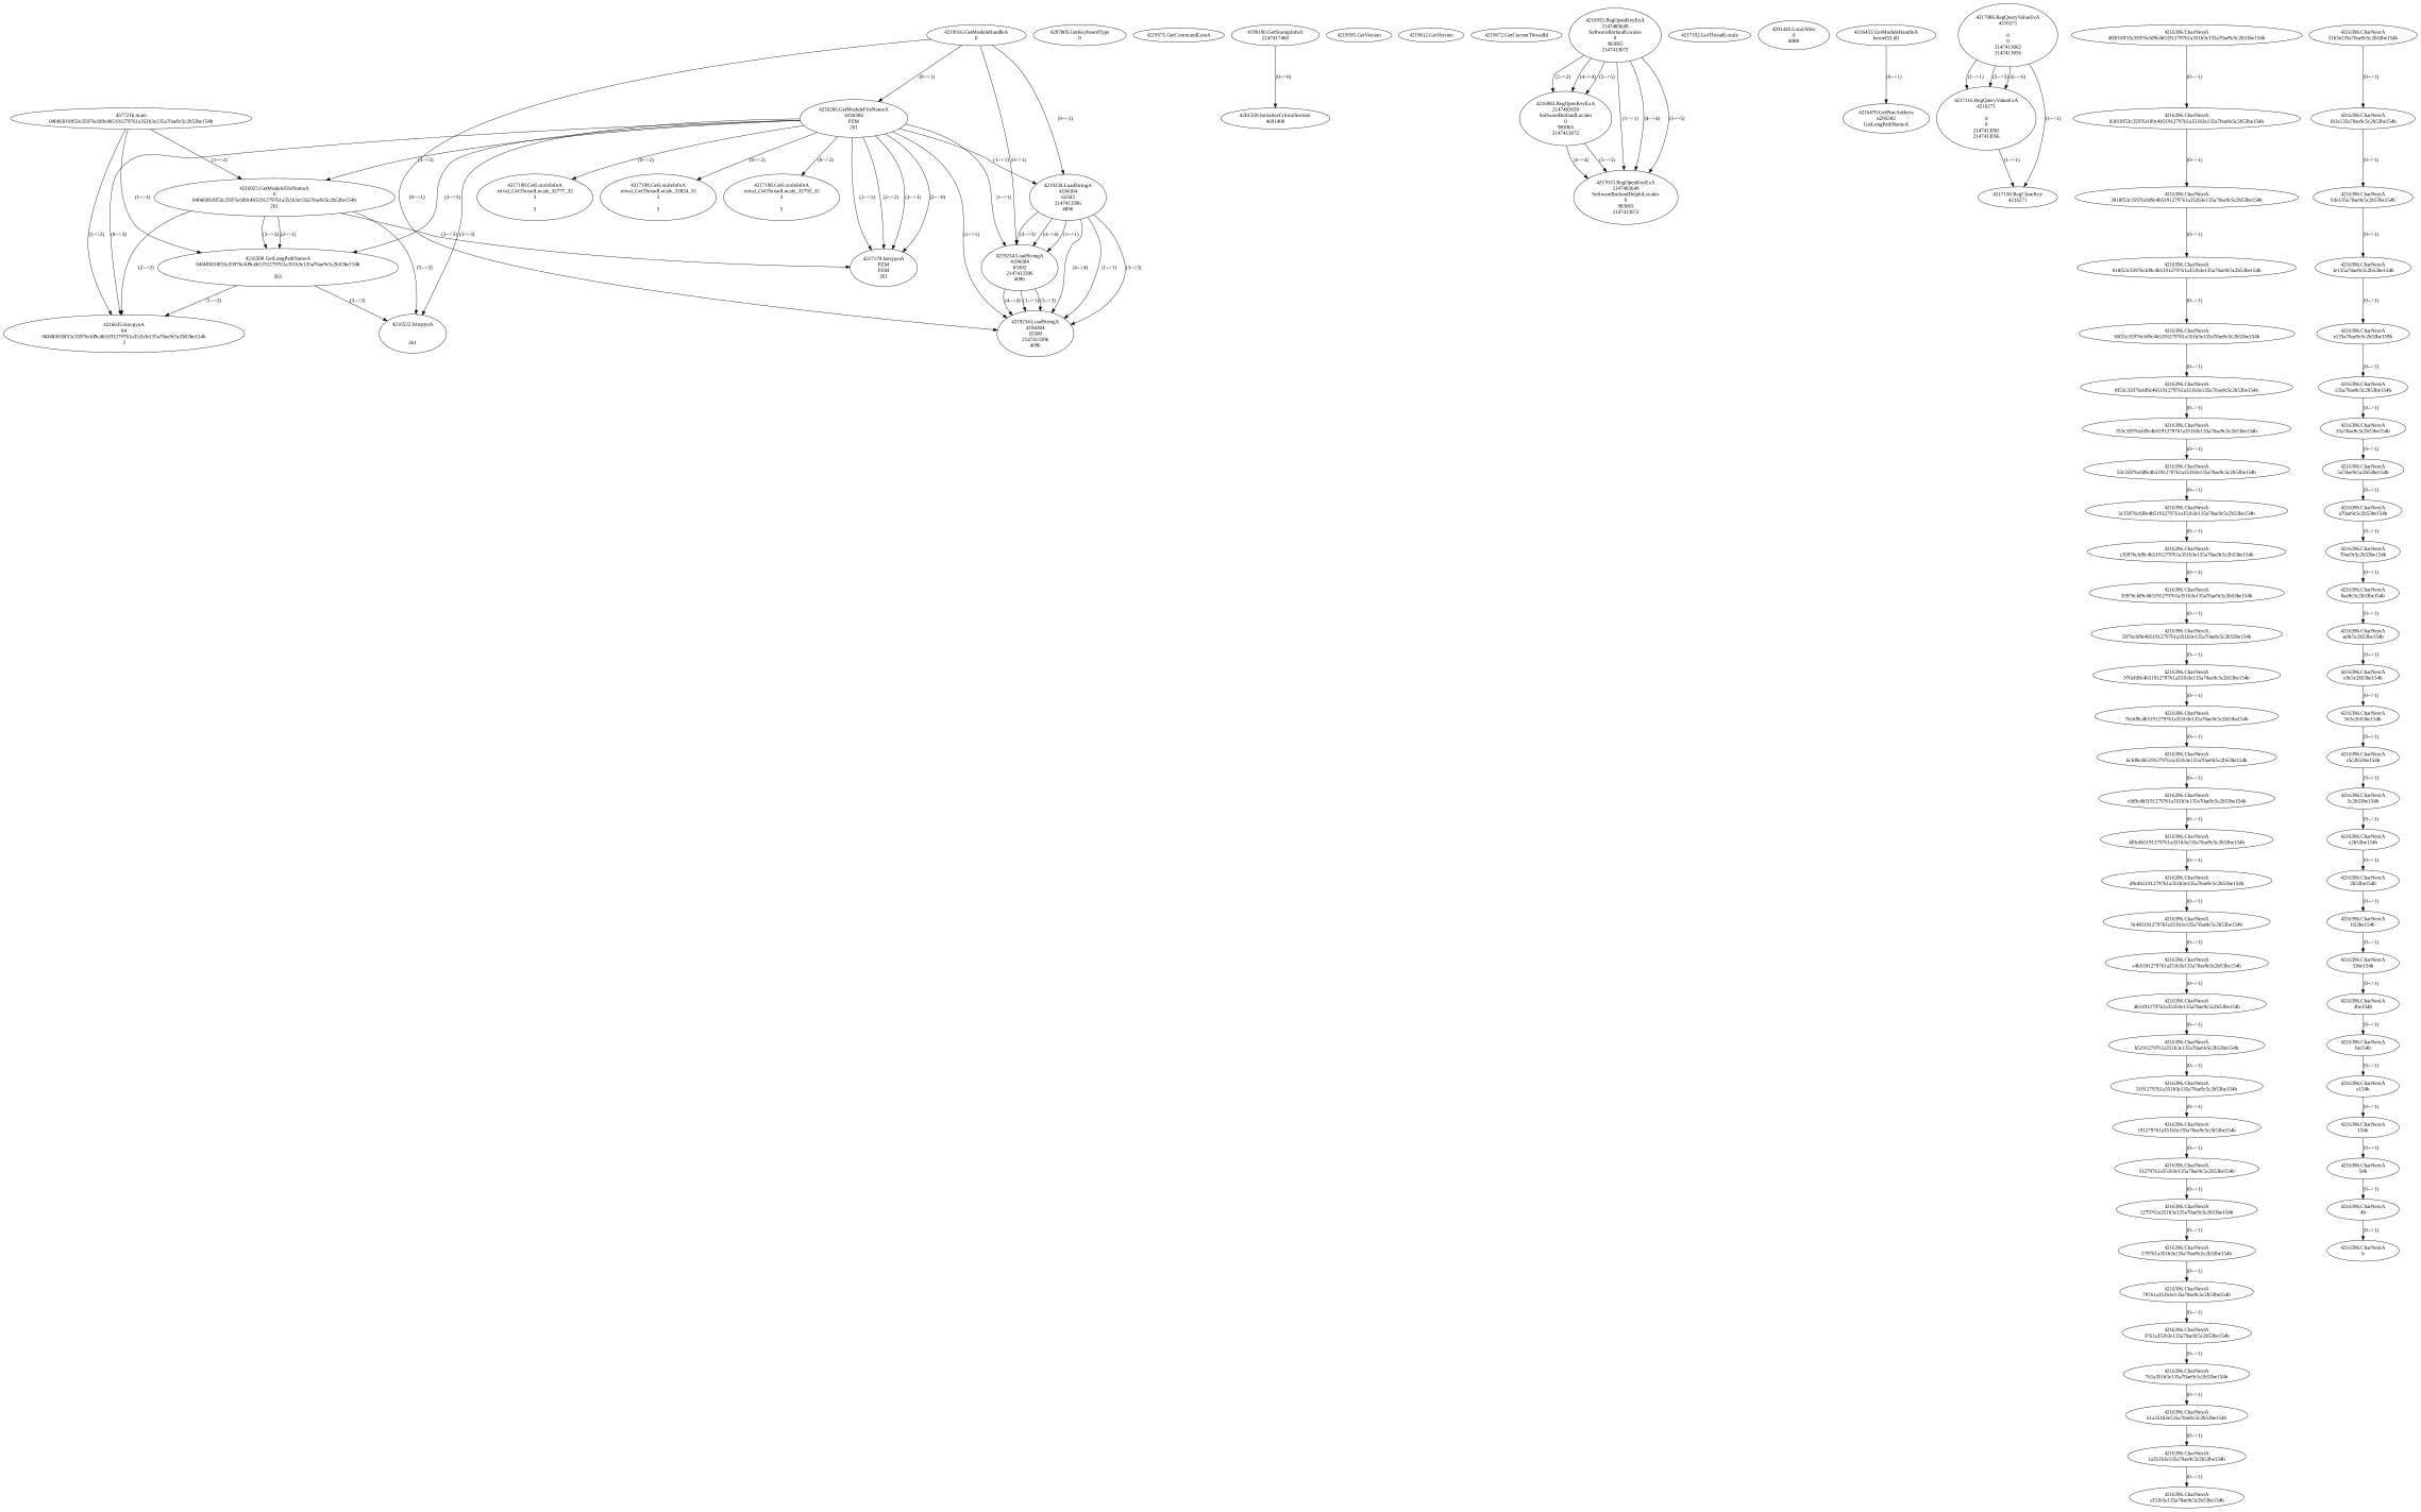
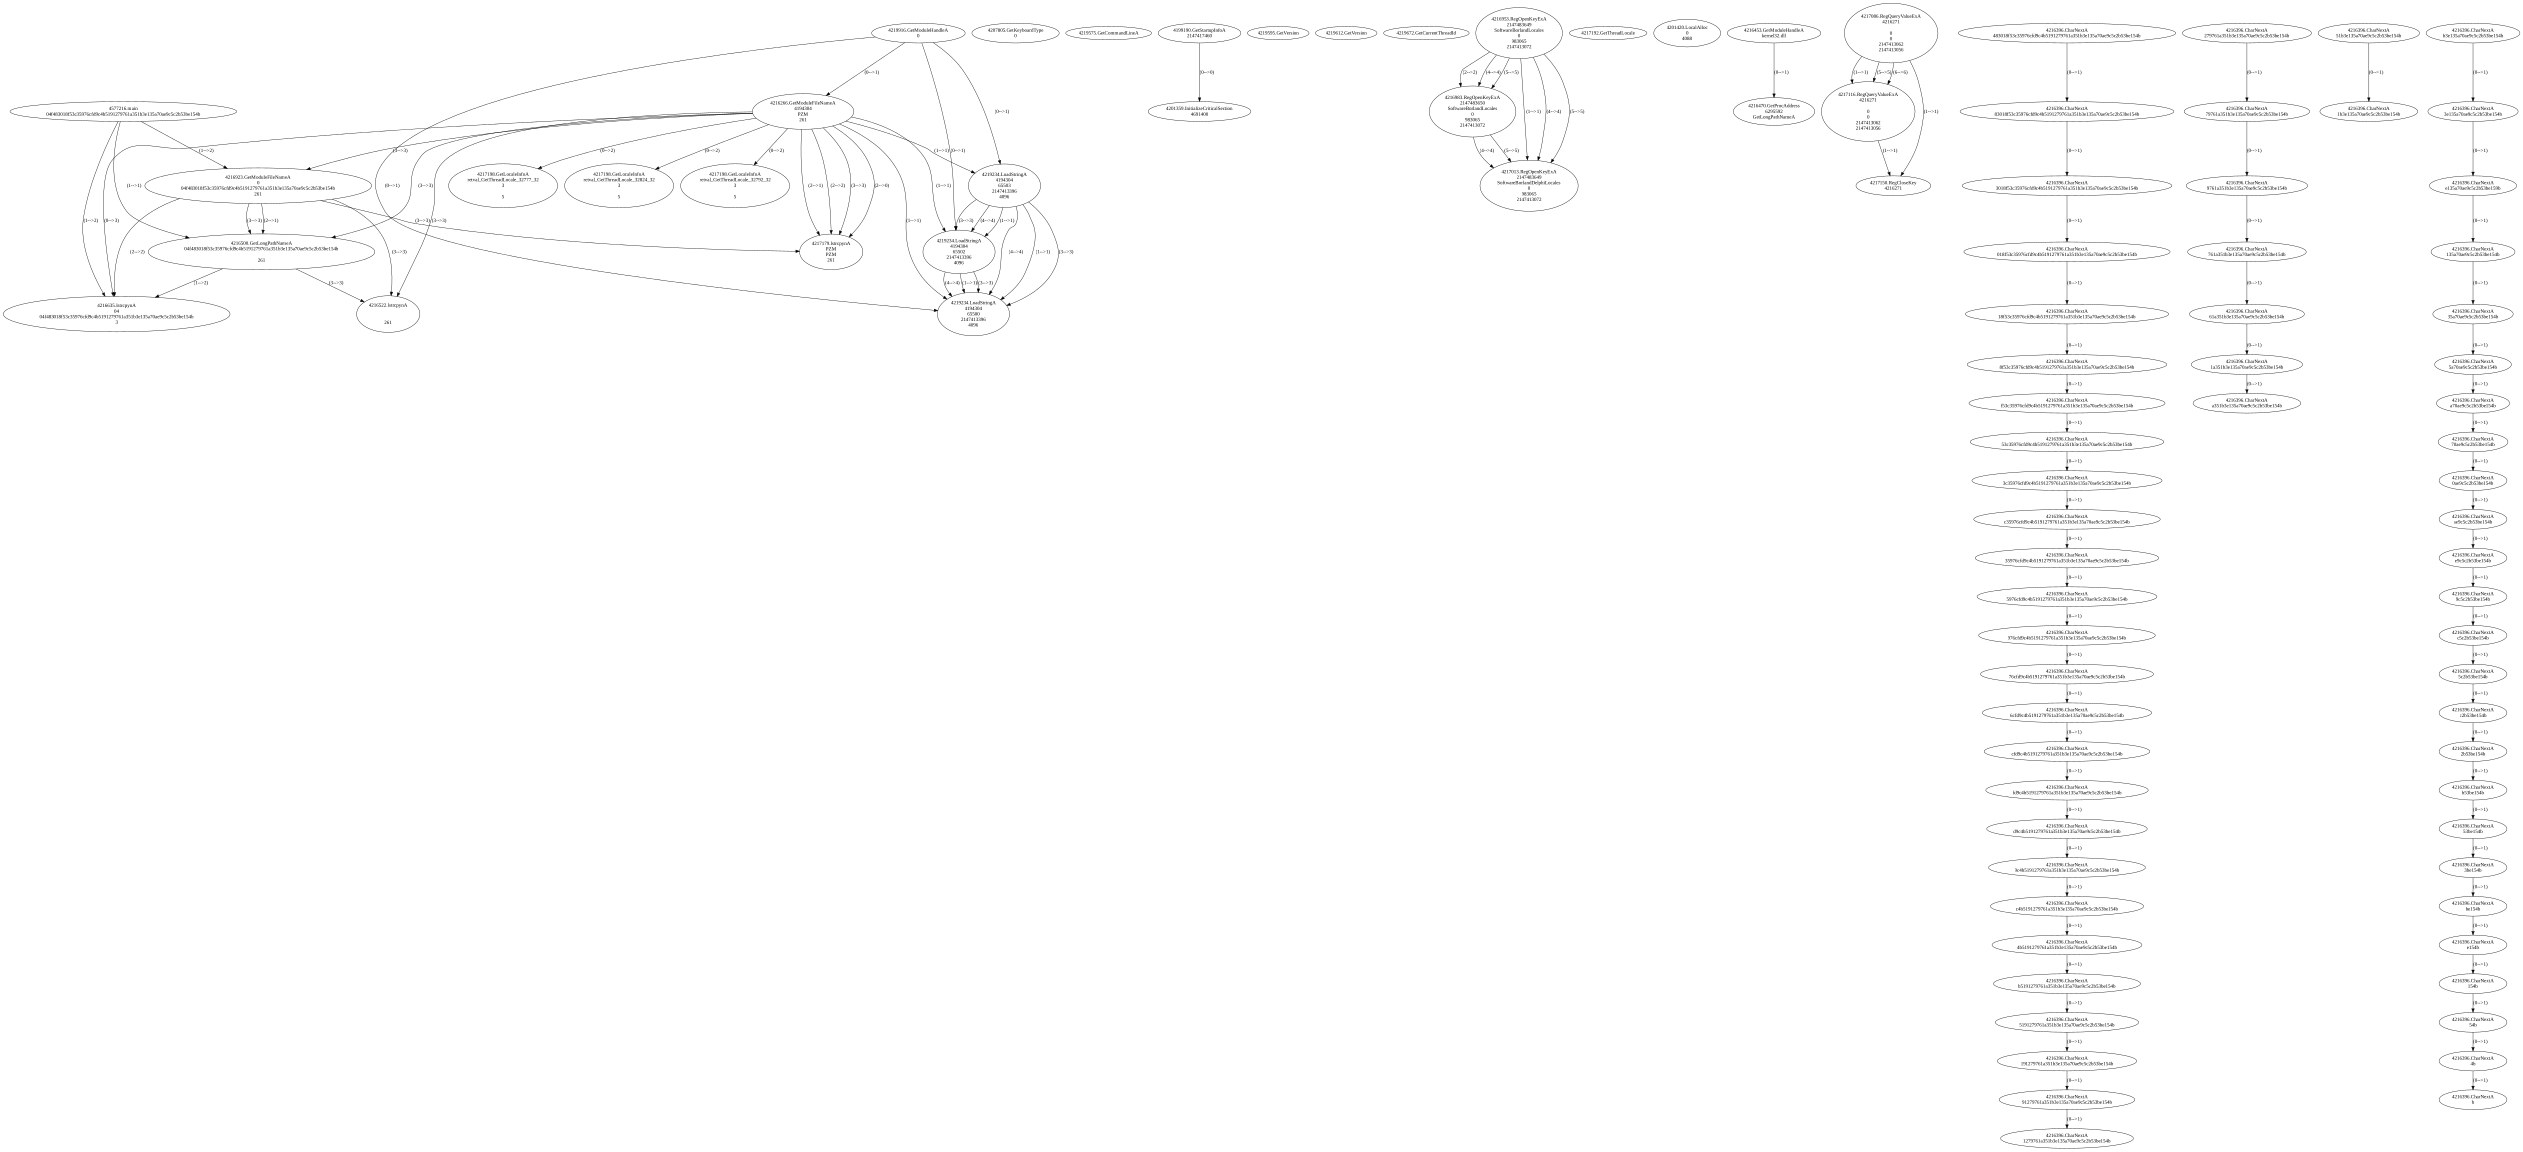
  digraph {
    fontname="Liberation Serif"
    node [fontname="Liberation Serif"]
    edge [fontname="Liberation Serif"]
    n1 [label="4577216.main\n04f483018f53c35976cfd9c4b5191279761a351b3e135a70ae9c5c2b53be154b"]
    n2 [label="4216923.GetModuleFileNameA\n0\n04f483018f53c35976cfd9c4b5191279761a351b3e135a70ae9c5c2b53be154b\n261"]
    n3 [label="4216500.GetLongPathNameA\n04f483018f53c35976cfd9c4b5191279761a351b3e135a70ae9c5c2b53be154b\n\n261"]
    n4 [label="4216635.lstrcpynA\n04\n04f483018f53c35976cfd9c4b5191279761a351b3e135a70ae9c5c2b53be154b\n3"]
    n5 [label="4217179.lstrcpynA\nPZM\nPZM\n261"]
    n6 [label="4216522.lstrcpynA\n\n\n261"]
    n7 [label="4219916.GetModuleHandleA\n0"]
    n8 [label="4216266.GetModuleFileNameA\n4194304\nPZM\n261"]
    n9 [label="4219234.LoadStringA\n4194304\n65503\n2147413396\n4096"]
    n10 [label="4219234.LoadStringA\n4194304\n65502\n2147413396\n4096"]
    n11 [label="4219234.LoadStringA\n4194304\n65500\n2147413396\n4096"]
    n12 [label="4217198.GetLocaleInfoA\nretval_GetThreadLocale_32777_32\n3\n\n5"]
    n13 [label="4217198.GetLocaleInfoA\nretval_GetThreadLocale_32824_32\n3\n\n5"]
    n14 [label="4217198.GetLocaleInfoA\nretval_GetThreadLocale_32792_32\n3\n\n5"]
    n15 [label="4207805.GetKeyboardType\n0"]
    n16 [label="4219575.GetCommandLineA\n"]
    n17 [label="4199190.GetStartupInfoA\n2147417460"]
    n18 [label="4201359.InitializeCriticalSection\n4691400"]
    n19 [label="4219595.GetVersion\n"]
    n20 [label="4219612.GetVersion\n"]
    n21 [label="4219672.GetCurrentThreadId\n"]
    n22 [label="4216953.RegOpenKeyExA\n2147483649\nSoftware\Borland\Locales\n0\n983065\n2147413072"]
    n23 [label="4216983.RegOpenKeyExA\n2147483650\nSoftware\Borland\Locales\n0\n983065\n2147413072"]
    n24 [label="4217013.RegOpenKeyExA\n2147483649\nSoftware\Borland\Delphi\Locales\n0\n983065\n2147413072"]
    n25 [label="4217192.GetThreadLocale\n"]
    n26 [label="4201420.LocalAlloc\n0\n4088"]
    n27 [label="4216453.GetModuleHandleA\nkernel32.dll"]
    n28 [label="4216470.GetProcAddress\n6295592\nGetLongPathNameA"]
    n29 [label="4217086.RegQueryValueExA\n4216271\n\n0\n0\n2147413062\n2147413056"]
    n30 [label="4217116.RegQueryValueExA\n4216271\n\n0\n0\n2147413062\n2147413056"]
    n31 [label="4217150.RegCloseKey\n4216271"]
    n32 [label="4216396.CharNextA\n483018f53c35976cfd9c4b5191279761a351b3e135a70ae9c5c2b53be154b"]
    n33 [label="4216396.CharNextA\n83018f53c35976cfd9c4b5191279761a351b3e135a70ae9c5c2b53be154b"]
    n34 [label="4216396.CharNextA\n3018f53c35976cfd9c4b5191279761a351b3e135a70ae9c5c2b53be154b"]
    n35 [label="4216396.CharNextA\n018f53c35976cfd9c4b5191279761a351b3e135a70ae9c5c2b53be154b"]
    n36 [label="4216396.CharNextA\n18f53c35976cfd9c4b5191279761a351b3e135a70ae9c5c2b53be154b"]
    n37 [label="4216396.CharNextA\n8f53c35976cfd9c4b5191279761a351b3e135a70ae9c5c2b53be154b"]
    n38 [label="4216396.CharNextA\nf53c35976cfd9c4b5191279761a351b3e135a70ae9c5c2b53be154b"]
    n39 [label="4216396.CharNextA\n53c35976cfd9c4b5191279761a351b3e135a70ae9c5c2b53be154b"]
    n40 [label="4216396.CharNextA\n3c35976cfd9c4b5191279761a351b3e135a70ae9c5c2b53be154b"]
    n41 [label="4216396.CharNextA\nc35976cfd9c4b5191279761a351b3e135a70ae9c5c2b53be154b"]
    n42 [label="4216396.CharNextA\n35976cfd9c4b5191279761a351b3e135a70ae9c5c2b53be154b"]
    n43 [label="4216396.CharNextA\n5976cfd9c4b5191279761a351b3e135a70ae9c5c2b53be154b"]
    n44 [label="4216396.CharNextA\n976cfd9c4b5191279761a351b3e135a70ae9c5c2b53be154b"]
    n45 [label="4216396.CharNextA\n76cfd9c4b5191279761a351b3e135a70ae9c5c2b53be154b"]
    n46 [label="4216396.CharNextA\n6cfd9c4b5191279761a351b3e135a70ae9c5c2b53be154b"]
    n47 [label="4216396.CharNextA\ncfd9c4b5191279761a351b3e135a70ae9c5c2b53be154b"]
    n48 [label="4216396.CharNextA\nfd9c4b5191279761a351b3e135a70ae9c5c2b53be154b"]
    n49 [label="4216396.CharNextA\nd9c4b5191279761a351b3e135a70ae9c5c2b53be154b"]
    n50 [label="4216396.CharNextA\n9c4b5191279761a351b3e135a70ae9c5c2b53be154b"]
    n51 [label="4216396.CharNextA\nc4b5191279761a351b3e135a70ae9c5c2b53be154b"]
    n52 [label="4216396.CharNextA\n4b5191279761a351b3e135a70ae9c5c2b53be154b"]
    n53 [label="4216396.CharNextA\nb5191279761a351b3e135a70ae9c5c2b53be154b"]
    n54 [label="4216396.CharNextA\n5191279761a351b3e135a70ae9c5c2b53be154b"]
    n55 [label="4216396.CharNextA\n191279761a351b3e135a70ae9c5c2b53be154b"]
    n56 [label="4216396.CharNextA\n91279761a351b3e135a70ae9c5c2b53be154b"]
    n57 [label="4216396.CharNextA\n1279761a351b3e135a70ae9c5c2b53be154b"]
    n58 [label="4216396.CharNextA\n279761a351b3e135a70ae9c5c2b53be154b"]
    n59 [label="4216396.CharNextA\n79761a351b3e135a70ae9c5c2b53be154b"]
    n60 [label="4216396.CharNextA\n9761a351b3e135a70ae9c5c2b53be154b"]
    n61 [label="4216396.CharNextA\n761a351b3e135a70ae9c5c2b53be154b"]
    n62 [label="4216396.CharNextA\n61a351b3e135a70ae9c5c2b53be154b"]
    n63 [label="4216396.CharNextA\n1a351b3e135a70ae9c5c2b53be154b"]
    n64 [label="4216396.CharNextA\na351b3e135a70ae9c5c2b53be154b"]
    n65 [label="4216396.CharNextA\n51b3e135a70ae9c5c2b53be154b"]
    n66 [label="4216396.CharNextA\n1b3e135a70ae9c5c2b53be154b"]
    n67 [label="4216396.CharNextA\nb3e135a70ae9c5c2b53be154b"]
    n68 [label="4216396.CharNextA\n3e135a70ae9c5c2b53be154b"]
    n69 [label="4216396.CharNextA\ne135a70ae9c5c2b53be159b"]
    n70 [label="4216396.CharNextA\n135a70ae9c5c2b53be154b"]
    n71 [label="4216396.CharNextA\n35a70ae9c5c2b53be154b"]
    n72 [label="4216396.CharNextA\n5a70ae9c5c2b53be154b"]
    n73 [label="4216396.CharNextA\na70ae9c5c2b53be154b"]
    n74 [label="4216396.CharNextA\n70ae9c5c2b53be154b"]
    n75 [label="4216396.CharNextA\n0ae9c5c2b53be154b"]
    n76 [label="4216396.CharNextA\nae9c5c2b53be154b"]
    n77 [label="4216396.CharNextA\ne9c5c2b53be154b"]
    n78 [label="4216396.CharNextA\n9c5c2b53be154b"]
    n79 [label="4216396.CharNextA\nc5c2b53be154b"]
    n80 [label="4216396.CharNextA\n5c2b53be154b"]
    n81 [label="4216396.CharNextA\nc2b53be154b"]
    n82 [label="4216396.CharNextA\n2b53be154b"]
    n83 [label="4216396.CharNextA\nb53be154b"]
    n84 [label="4216396.CharNextA\n53be154b"]
    n85 [label="4216396.CharNextA\n3be154b"]
    n86 [label="4216396.CharNextA\nbe154b"]
    n87 [label="4216396.CharNextA\ne154b"]
    n88 [label="4216396.CharNextA\n154b"]
    n89 [label="4216396.CharNextA\n54b"]
    n90 [label="4216396.CharNextA\n4b"]
    n91 [label="4216396.CharNextA\nb"]
    n1 -> n2 [label="(1-->2)"]
    n1 -> n3 [label="(1-->1)"]
    n1 -> n4 [label="(1-->2)"]
    n2 -> n3 [label="(2-->1)"]
    n2 -> n3 [label="(3-->3)"]
    n2 -> n4 [label="(2-->2)"]
    n2 -> n5 [label="(3-->3)"]
    n2 -> n6 [label="(3-->3)"]
    n3 -> n4 [label="(1-->2)"]
    n3 -> n6 [label="(3-->3)"]
    n7 -> n8 [label="(0-->1)"]
    n7 -> n9 [label="(0-->1)"]
    n7 -> n10 [label="(0-->1)"]
    n7 -> n11 [label="(0-->1)"]
    n8 -> n2 [label="(3-->3)"]
    n8 -> n3 [label="(3-->3)"]
    n8 -> n4 [label="(0-->3)"]
    n8 -> n5 [label="(2-->1)"]
    n8 -> n5 [label="(2-->2)"]
    n8 -> n5 [label="(3-->3)"]
    n8 -> n5 [label="(2-->0)"]
    n8 -> n6 [label="(3-->3)"]
    n8 -> n9 [label="(1-->1)"]
    n8 -> n10 [label="(1-->1)"]
    n8 -> n11 [label="(1-->1)"]
    n8 -> n12 [label="(0-->2)"]
    n8 -> n13 [label="(0-->2)"]
    n8 -> n14 [label="(0-->2)"]
    n9 -> n10 [label="(1-->1)"]
    n9 -> n10 [label="(3-->3)"]
    n9 -> n10 [label="(4-->4)"]
    n9 -> n11 [label="(1-->1)"]
    n9 -> n11 [label="(3-->3)"]
    n9 -> n11 [label="(4-->4)"]
    n10 -> n11 [label="(1-->1)"]
    n10 -> n11 [label="(3-->3)"]
    n10 -> n11 [label="(4-->4)"]
    n17 -> n18 [label="(0-->0)"]
    n22 -> n23 [label="(2-->2)"]
    n22 -> n23 [label="(4-->4)"]
    n22 -> n23 [label="(5-->5)"]
    n22 -> n24 [label="(1-->1)"]
    n22 -> n24 [label="(4-->4)"]
    n22 -> n24 [label="(5-->5)"]
    n23 -> n24 [label="(4-->4)"]
    n23 -> n24 [label="(5-->5)"]
    n27 -> n28 [label="(0-->1)"]
    n29 -> n30 [label="(1-->1)"]
    n29 -> n30 [label="(5-->5)"]
    n29 -> n30 [label="(6-->6)"]
    n29 -> n31 [label="(1-->1)"]
    n30 -> n31 [label="(1-->1)"]
    n32 -> n33 [label="(0-->1)"]
    n33 -> n34 [label="(0-->1)"]
    n34 -> n35 [label="(0-->1)"]
    n35 -> n36 [label="(0-->1)"]
    n36 -> n37 [label="(0-->1)"]
    n37 -> n38 [label="(0-->1)"]
    n38 -> n39 [label="(0-->1)"]
    n39 -> n40 [label="(0-->1)"]
    n40 -> n41 [label="(0-->1)"]
    n41 -> n42 [label="(0-->1)"]
    n42 -> n43 [label="(0-->1)"]
    n43 -> n44 [label="(0-->1)"]
    n44 -> n45 [label="(0-->1)"]
    n45 -> n46 [label="(0-->1)"]
    n46 -> n47 [label="(0-->1)"]
    n47 -> n48 [label="(0-->1)"]
    n48 -> n49 [label="(0-->1)"]
    n49 -> n50 [label="(0-->1)"]
    n50 -> n51 [label="(0-->1)"]
    n51 -> n52 [label="(0-->1)"]
    n52 -> n53 [label="(0-->1)"]
    n53 -> n54 [label="(0-->1)"]
    n54 -> n55 [label="(0-->1)"]
    n55 -> n56 [label="(0-->1)"]
    n56 -> n57 [label="(0-->1)"]
-   n57 -> n58 [label="(0-->1)"]
    n58 -> n59 [label="(0-->1)"]
    n59 -> n60 [label="(0-->1)"]
    n60 -> n61 [label="(0-->1)"]
    n61 -> n62 [label="(0-->1)"]
    n62 -> n63 [label="(0-->1)"]
    n63 -> n64 [label="(0-->1)"]
    n65 -> n66 [label="(0-->1)"]
-   n66 -> n67 [label="(0-->1)"]
    n67 -> n68 [label="(0-->1)"]
    n68 -> n69 [label="(0-->1)"]
    n69 -> n70 [label="(0-->1)"]
    n70 -> n71 [label="(0-->1)"]
    n71 -> n72 [label="(0-->1)"]
    n72 -> n73 [label="(0-->1)"]
    n73 -> n74 [label="(0-->1)"]
    n74 -> n75 [label="(0-->1)"]
    n75 -> n76 [label="(0-->1)"]
    n76 -> n77 [label="(0-->1)"]
    n77 -> n78 [label="(0-->1)"]
    n78 -> n79 [label="(0-->1)"]
    n79 -> n80 [label="(0-->1)"]
    n80 -> n81 [label="(0-->1)"]
    n81 -> n82 [label="(0-->1)"]
    n82 -> n83 [label="(0-->1)"]
    n83 -> n84 [label="(0-->1)"]
    n84 -> n85 [label="(0-->1)"]
    n85 -> n86 [label="(0-->1)"]
    n86 -> n87 [label="(0-->1)"]
    n87 -> n88 [label="(0-->1)"]
    n88 -> n89 [label="(0-->1)"]
    n89 -> n90 [label="(0-->1)"]
    n90 -> n91 [label="(0-->1)"]
  }
